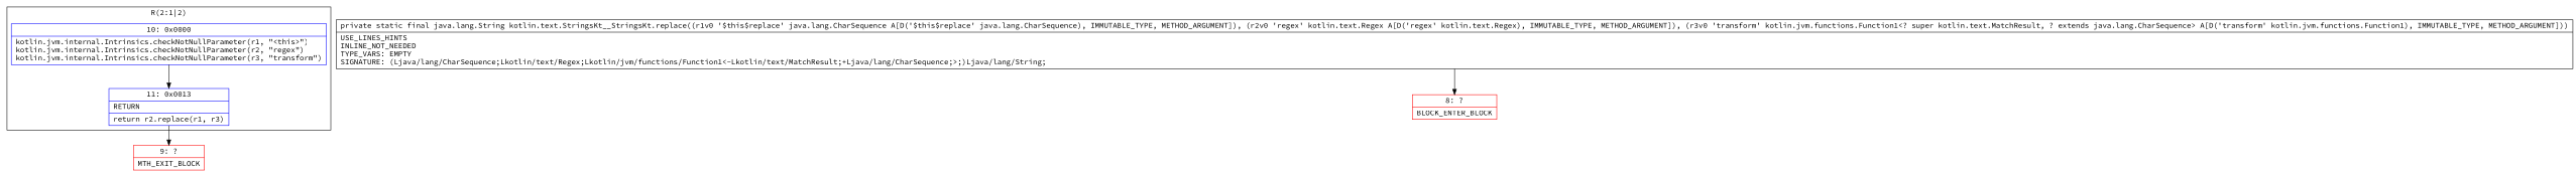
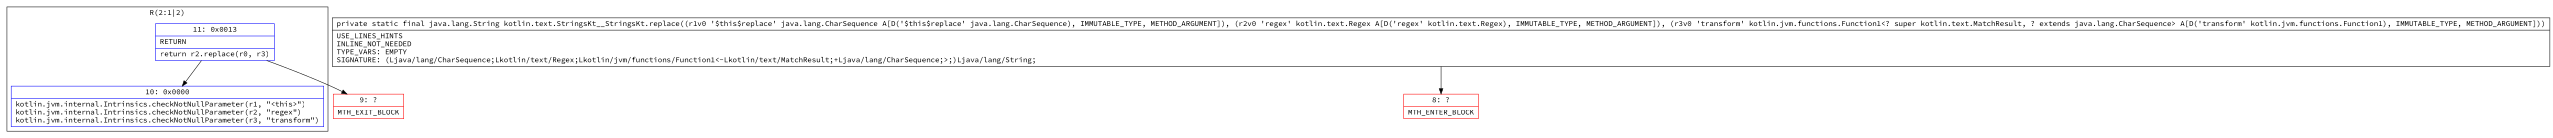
  digraph {
    fontname="Source Code Pro"
    node [color=blue fontname="Source Code Pro" shape=record]
    edge [fontname="Source Code Pro"]
    n1 [label="{10\:\ 0x0000|kotlin.jvm.internal.Intrinsics.checkNotNullParameter(r1, \"\<this\>\")\lkotlin.jvm.internal.Intrinsics.checkNotNullParameter(r2, \"regex\")\lkotlin.jvm.internal.Intrinsics.checkNotNullParameter(r3, \"transform\")\l}"]
-   n2 [label="{11\:\ 0x0013|RETURN\l|return r2.replace(r1, r3)\l}"]
+   n2 [label="{11\:\ 0x0013|RETURN\l|return r2.replace(r0, r3)\l}"]
    n3 [color=red label="{9\:\ ?|MTH_EXIT_BLOCK\l}"]
-   n4 [color=red label="{8\:\ ?|BLOCK_ENTER_BLOCK\l}"]
+   n4 [color=red label="{8\:\ ?|MTH_ENTER_BLOCK\l}"]
    n5 [label="{private static final java.lang.String kotlin.text.StringsKt__StringsKt.replace((r1v0 '$this$replace' java.lang.CharSequence A[D('$this$replace' java.lang.CharSequence), IMMUTABLE_TYPE, METHOD_ARGUMENT]), (r2v0 'regex' kotlin.text.Regex A[D('regex' kotlin.text.Regex), IMMUTABLE_TYPE, METHOD_ARGUMENT]), (r3v0 'transform' kotlin.jvm.functions.Function1\<? super kotlin.text.MatchResult, ? extends java.lang.CharSequence\> A[D('transform' kotlin.jvm.functions.Function1), IMMUTABLE_TYPE, METHOD_ARGUMENT]))  | USE_LINES_HINTS\lINLINE_NOT_NEEDED\lTYPE_VARS: EMPTY\lSIGNATURE: (Ljava\/lang\/CharSequence;Lkotlin\/text\/Regex;Lkotlin\/jvm\/functions\/Function1\<\-Lkotlin\/text\/MatchResult;+Ljava\/lang\/CharSequence;\>;)Ljava\/lang\/String;\l}" color=""]
    subgraph cluster_1 {
      label="R(2:1|2)"
      n1
      n2
    }
-   n1 -> n2
+   n2 -> n1
    n2 -> n3
    n5 -> n4
  }
